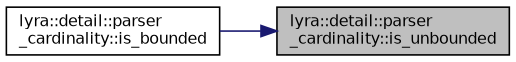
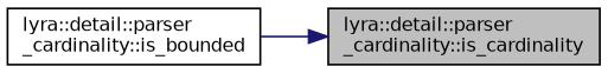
  digraph {
    rankdir=RL
    node [color=black fontname=Helvetica fontsize=10 shape=record style=filled]
-   n1 [fillcolor=grey75 fontcolor=black height=0.2 label="lyra::detail::parser\l_cardinality::is_unbounded" width=0.4]
+   n1 [fillcolor=grey75 fontcolor=black height=0.2 label="lyra::detail::parser\l_cardinality::is_cardinality" width=0.4]
    n2 [fillcolor=white height=0.2 label="lyra::detail::parser\l_cardinality::is_bounded" width=0.4]
    n1 -> n2 [color=midnightblue dir=back fontname=Helvetica fontsize=10 labelfontname=Helvetica labelfontsize=10 style=solid]
  }
